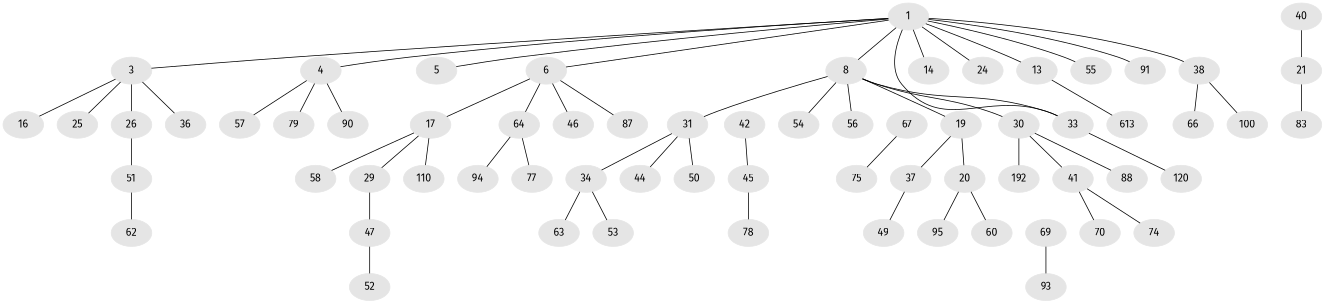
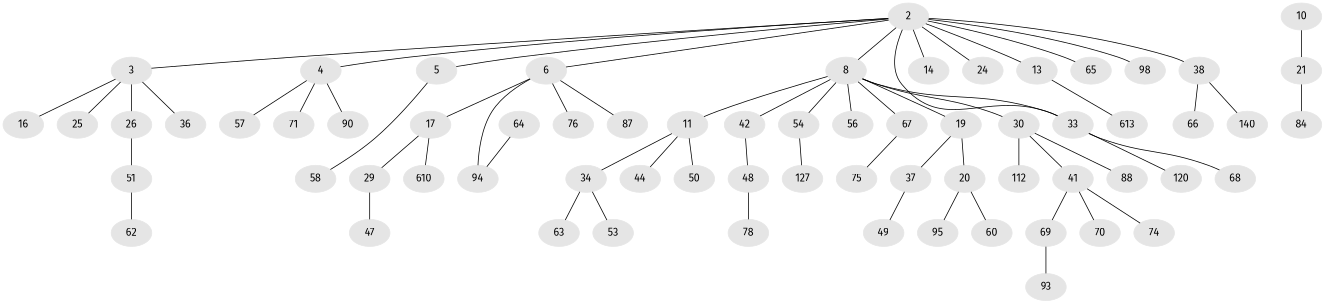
  graph {
    fontname="Fira Sans"
    node [color=gray90 fontname="Fira Sans" style=filled]
    edge [fontname="Fira Sans"]
-   1 [super="+2"]
+   1 [super="+2" label=2]
    3 [super="+12"]
    4 [super="+7"]
    5
    6
    8 [super="+27+9"]
    13
    14
    24
    38 [super="+40+65"]
-   55
-   98 [label=91]
+   55 [label=65]
+   98
    33 [super="+92"]
    16 [super="+35"]
    25 [super="+116"]
    26
    36
    57
-   79
+   79 [label=71]
    90
    58 [super="+107+91"]
    17 [super="+18"]
    64
-   76 [label=46]
+   76
    87
    19
    30
-   31
+   31 [label=11]
    42
    54 [super="+66"]
    56 [super="+72"]
    67 [super="+118+69"]
-   10 [super="+83" label=40]
+   10 [super="+83"]
    21 [super="+109+131"]
    n35 [label=613]
    n36 [label=66 super="+103"]
-   100
+   100 [label=140]
    51 [super="+71"]
-   110
+   110 [label=610]
    29 [super="+45"]
-   77
    94
    20 [super="+32"]
    37 [super="+61"]
    41
    88 [super="+121"]
-   112 [label=192]
+   112
    34 [super="+46"]
    44
    50 [super="+102+86"]
+   68
    120
-   48 [super="+101" label=45]
+   48 [super="+101"]
+   127
    75 [super="+81"]
-   84 [label=83]
+   84
    47
    60
    95
    49
    62 [super="+117"]
-   52
    70 [super="+123+115"]
    74 [super="+105"]
    n65 [label=69 super="+136"]
    53 [super="+73"]
    63 [super="+129"]
    93
    78
    1 -- 3
    1 -- 4
    1 -- 5
    1 -- 6
    1 -- 8
    1 -- 13
    1 -- 14
    1 -- 24
    1 -- 38
    1 -- 55
    1 -- 98
    1 -- 33
    3 -- 16
    3 -- 25
    3 -- 26
    3 -- 36
    4 -- 57
    4 -- 79
    4 -- 90
-   17 -- 58
+   5 -- 58
    6 -- 17
-   6 -- 64
+   6 -- 94
    6 -- 76
    6 -- 87
    8 -- 33
    8 -- 19
    8 -- 30
    8 -- 31
+   8 -- 42
    8 -- 54
    8 -- 56
+   8 -- 67
    13 -- n35
    38 -- n36
    38 -- 100
+   33 -- 68
    33 -- 120
    26 -- 51
    17 -- 110
    17 -- 29
-   64 -- 77
    64 -- 94
    19 -- 20
    19 -- 37
    30 -- 41
    30 -- 88
    30 -- 112
    31 -- 34
    31 -- 44
    31 -- 50
    42 -- 48
+   54 -- 127
    67 -- 75
    10 -- 21
    21 -- 84
    51 -- 62
    29 -- 47
    20 -- 60
    20 -- 95
    37 -- 49
    41 -- 70
    41 -- 74
+   41 -- n65
    34 -- 53
    34 -- 63
    48 -- 78
-   47 -- 52
    n65 -- 93
  }
